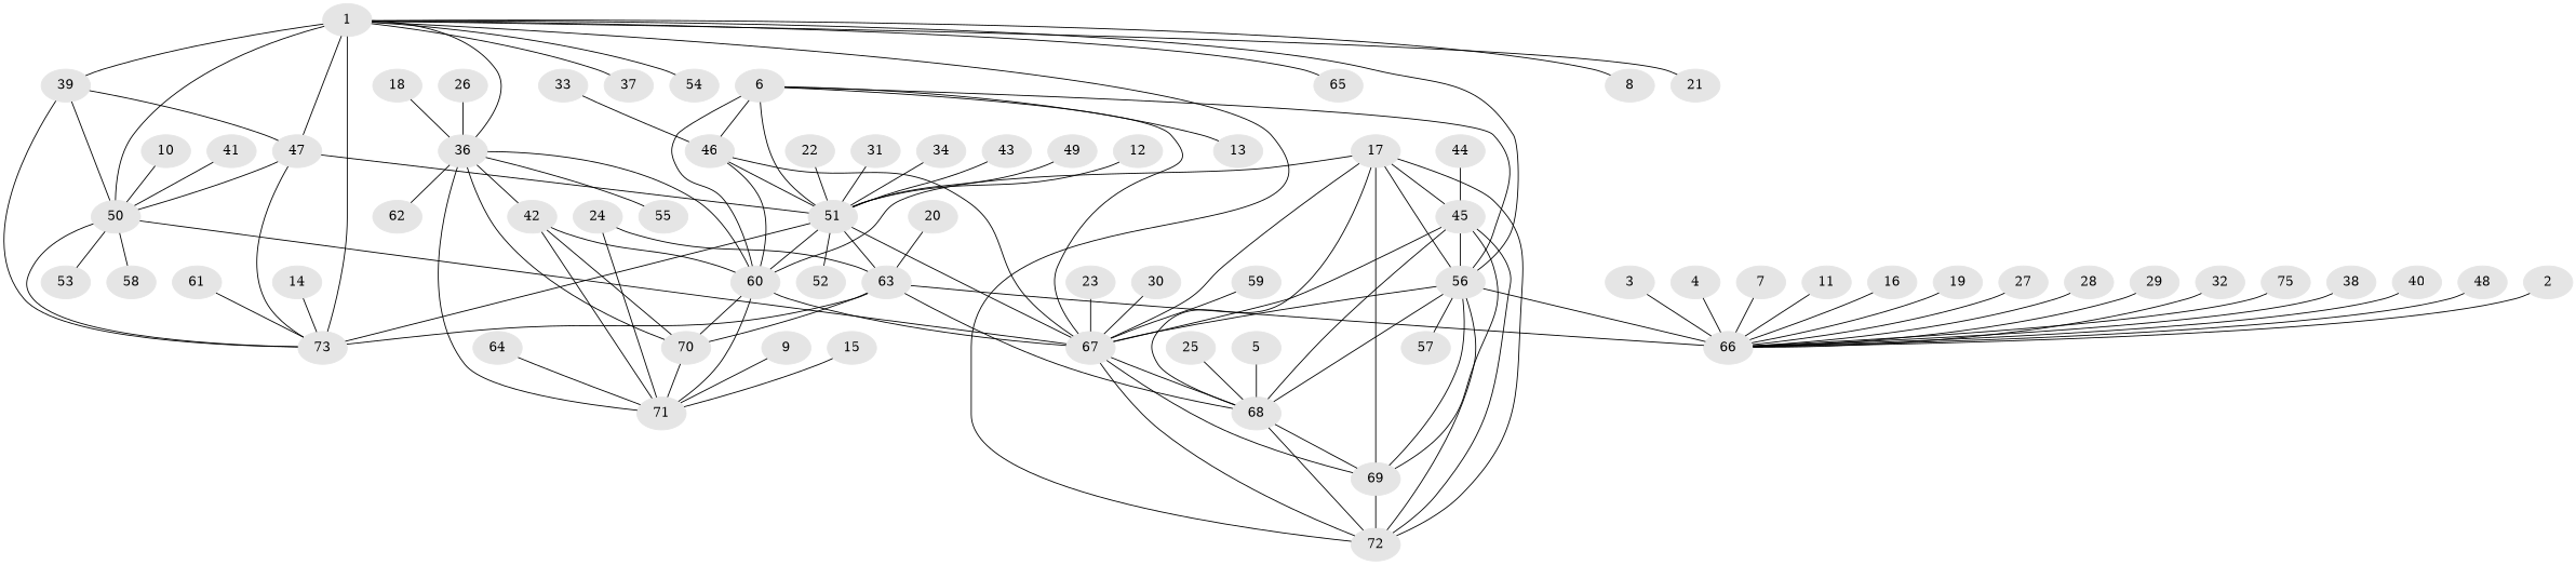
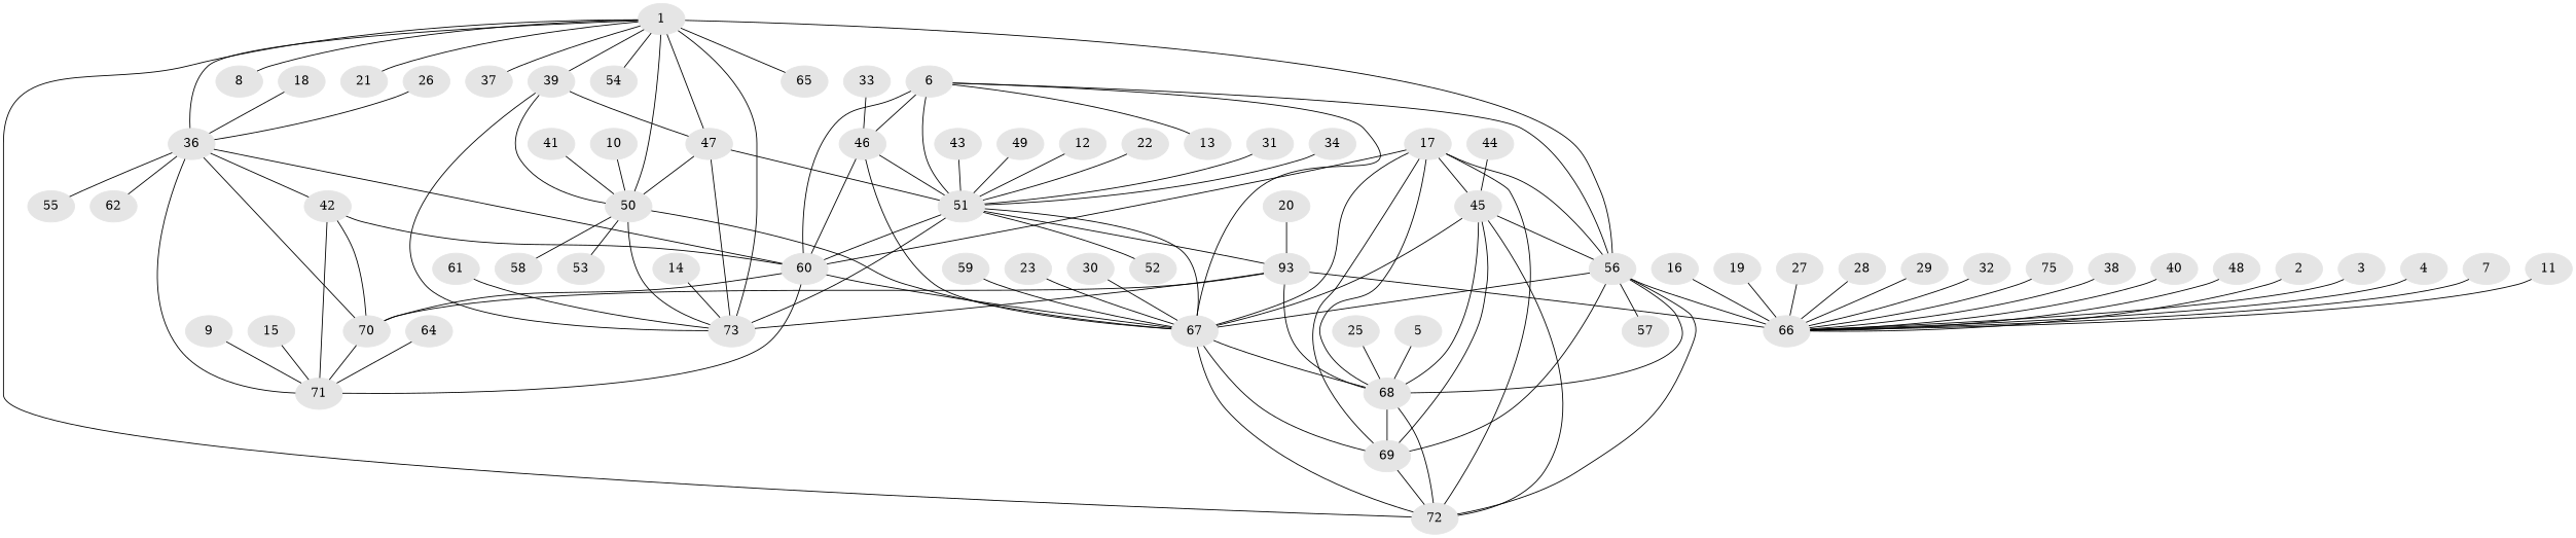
  graph {
    node [color=gray90 style=filled]
    edge [weight=1.0]
    1
    8
    21
    36
    37
    39
    47
    50
    54
    56
    65
    72
    73
    60
    71
    42
    55
    62
    70
    51
    67
    53
    58
    66
    68
    69
    57
    2
    3
    4
    5
    6
    13
    46
-   63
+   63 [label=93]
    52
    7
    9
    10
    11
    12
    14
    15
    16
    17
    45
    18
    19
    20
    22
    23
-   24
    25
    26
    27
    28
    29
    30
    31
    32
    33
    34
    n63 [label=75]
    38
    40
    41
    43
    44
    48
    49
    59
    61
    64
    1 -- 8
    1 -- 21
    1 -- 36
    1 -- 37
    1 -- 39 [weight=3.0]
    1 -- 47 [weight=3.0]
    1 -- 50 [weight=3.0]
    1 -- 54
    1 -- 56 [weight=2.0]
    1 -- 65
    1 -- 72
    1 -- 73 [weight=3.0]
    36 -- 60
    36 -- 71 [weight=3.0]
    36 -- 42
    36 -- 55
    36 -- 62
    36 -- 70
    39 -- 47
    39 -- 50
    39 -- 73
    47 -- 50
    47 -- 73
    47 -- 51
    50 -- 73
    50 -- 67
    50 -- 53
    50 -- 58
    56 -- 72
    56 -- 67
    56 -- 66
    56 -- 68
    56 -- 69
    56 -- 57
    60 -- 71 [weight=3.0]
    60 -- 70
    60 -- 67
    42 -- 60
    42 -- 71 [weight=3.0]
    42 -- 70
    70 -- 71 [weight=3.0]
    51 -- 73
    51 -- 60 [weight=3.0]
    51 -- 67 [weight=3.0]
    51 -- 63
    51 -- 52
    67 -- 72
    67 -- 68
    67 -- 69
    68 -- 72
    68 -- 69
    69 -- 72
    2 -- 66
    3 -- 66
    4 -- 66
    5 -- 68
    6 -- 56
    6 -- 60
    6 -- 51 [weight=3.0]
    6 -- 67
    6 -- 13
    6 -- 46
    46 -- 60
    46 -- 51 [weight=4.0]
    46 -- 67
    63 -- 73
    63 -- 70
    63 -- 66 [weight=10.0]
    63 -- 68
    7 -- 66
    9 -- 71
    10 -- 50
    11 -- 66
    12 -- 51
    14 -- 73
    15 -- 71
    16 -- 66
    17 -- 56
    17 -- 72
    17 -- 60
    17 -- 67
    17 -- 68
    17 -- 69
    17 -- 45
    45 -- 56
    45 -- 72
    45 -- 67
    45 -- 68
    45 -- 69
    18 -- 36
    19 -- 66
    20 -- 63
    22 -- 51
    23 -- 67
-   24 -- 71
-   24 -- 63
    25 -- 68
    26 -- 36
    27 -- 66
    28 -- 66
    29 -- 66
    30 -- 67
    31 -- 51
    32 -- 66
    33 -- 46
    34 -- 51
    n63 -- 66
    38 -- 66
    40 -- 66
    41 -- 50
    43 -- 51
    44 -- 45
    48 -- 66
    49 -- 51
    59 -- 67
    61 -- 73
    64 -- 71
  }
